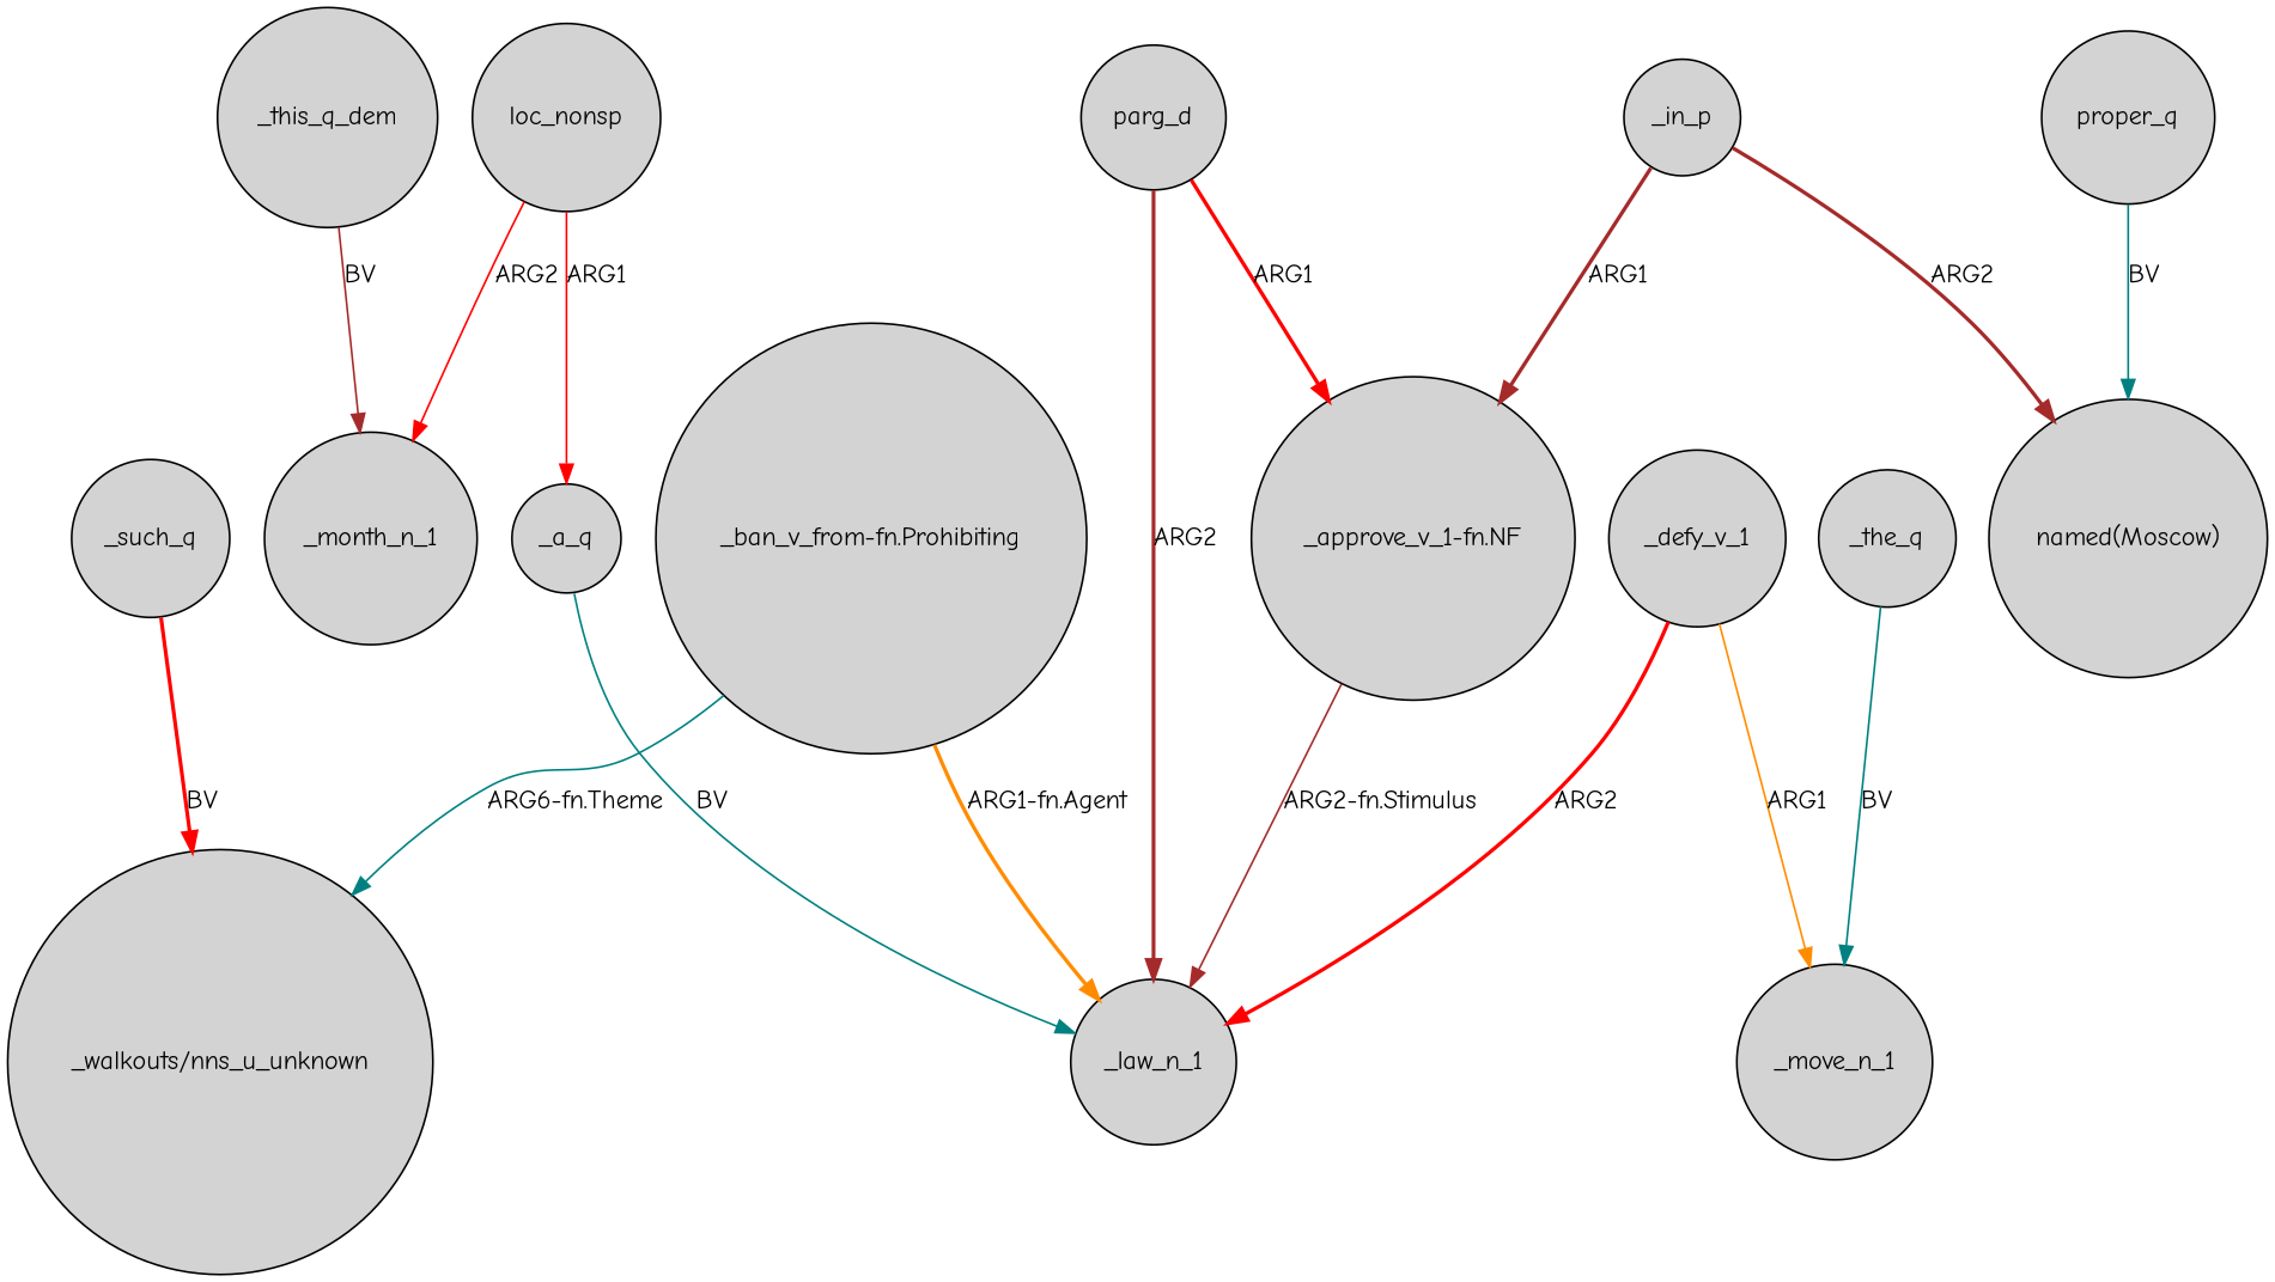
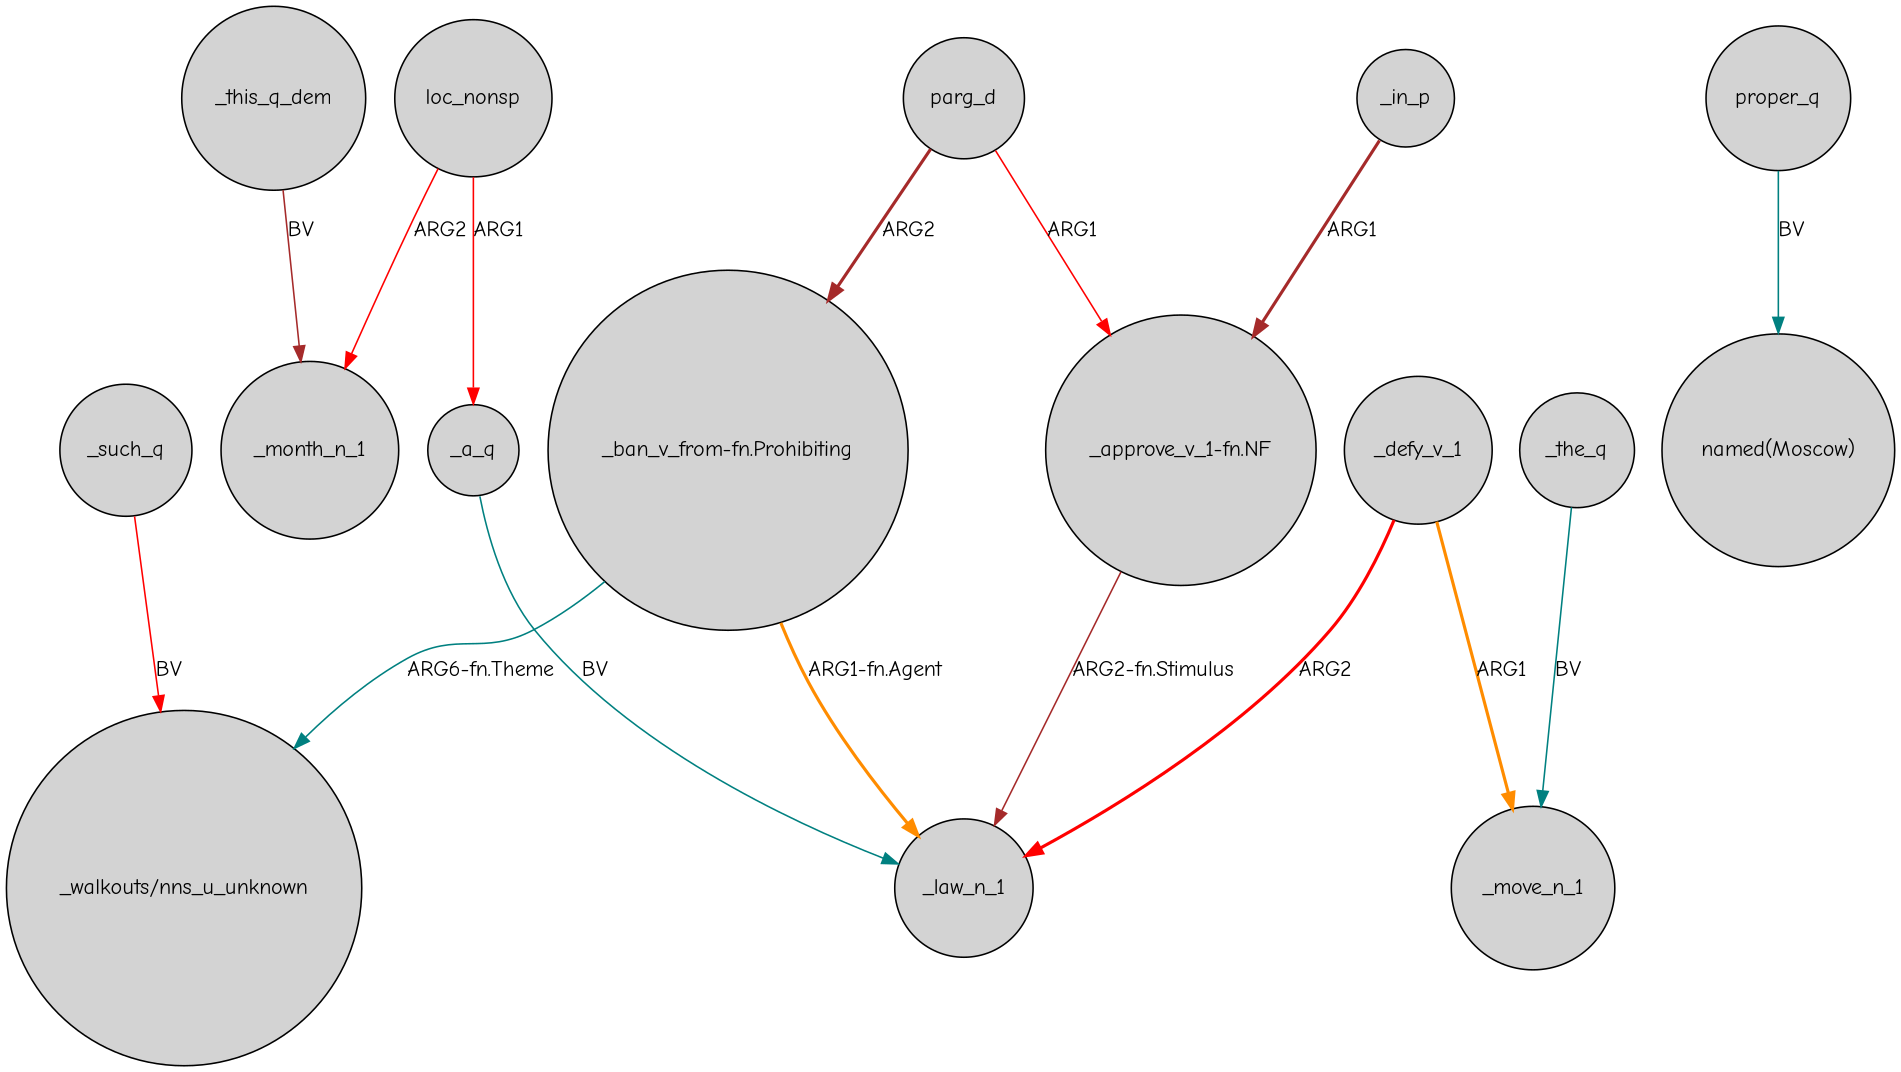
  digraph {
    fontname="Comic Neue"
    node [fontname="Comic Neue" shape=circle style=filled]
    edge [color=brown fontname="Comic Neue" style=solid]
    "_approve_v_1-fn.NF"
    _law_n_1
    proper_q
    "named(Moscow)"
    _a_q
    _such_q
    "_walkouts/nns_u_unknown"
    "_ban_v_from-fn.Prohibiting"
    _defy_v_1
    _move_n_1
    parg_d
    _in_p
    loc_nonsp
    _month_n_1
    _the_q
    _this_q_dem
    "_approve_v_1-fn.NF" -> _law_n_1 [label="ARG2-fn.Stimulus"]
    proper_q -> "named(Moscow)" [color=teal label=BV]
    _a_q -> _law_n_1 [color=teal label=BV]
-   _such_q -> "_walkouts/nns_u_unknown" [color=red label=BV style=bold]
+   _such_q -> "_walkouts/nns_u_unknown" [color=red label=BV]
    "_ban_v_from-fn.Prohibiting" -> _law_n_1 [color=darkorange label="ARG1-fn.Agent" style=bold]
    "_ban_v_from-fn.Prohibiting" -> "_walkouts/nns_u_unknown" [color=teal label="ARG6-fn.Theme"]
    _defy_v_1 -> _law_n_1 [color=red label=ARG2 style=bold]
-   _defy_v_1 -> _move_n_1 [color=darkorange label=ARG1]
-   parg_d -> "_approve_v_1-fn.NF" [color=red label=ARG1 style=bold]
-   parg_d -> _law_n_1 [label=ARG2 style=bold]
+   _defy_v_1 -> _move_n_1 [color=darkorange label=ARG1 style=bold]
+   parg_d -> "_approve_v_1-fn.NF" [color=red label=ARG1]
+   parg_d -> "_ban_v_from-fn.Prohibiting" [label=ARG2 style=bold]
    _in_p -> "_approve_v_1-fn.NF" [label=ARG1 style=bold]
-   _in_p -> "named(Moscow)" [label=ARG2 style=bold]
    loc_nonsp -> _a_q [color=red label=ARG1]
    loc_nonsp -> _month_n_1 [color=red label=ARG2]
    _the_q -> _move_n_1 [color=teal label=BV]
    _this_q_dem -> _month_n_1 [label=BV]
  }
